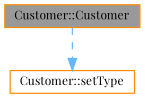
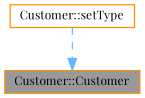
  digraph {
    rankdir=TB
    fontname="Playfair Display"
    node [color=darkorange fontname="Playfair Display" fontsize=10 shape=box style=filled]
    n1 [fillcolor=grey60 fontcolor=black height=0.2 label="Customer::Customer" width=0.4]
    n2 [fillcolor=white height=0.2 label="Customer::setType" width=0.4]
-   n1 -> n2 [color=steelblue1 fontname="Playfair Display" fontsize=10 labelfontname=Helvetica labelfontsize=10 style=dashed]
+   n2 -> n1 [color=steelblue1 fontname="Playfair Display" fontsize=10 labelfontname=Helvetica labelfontsize=10 style=dashed]
  }
